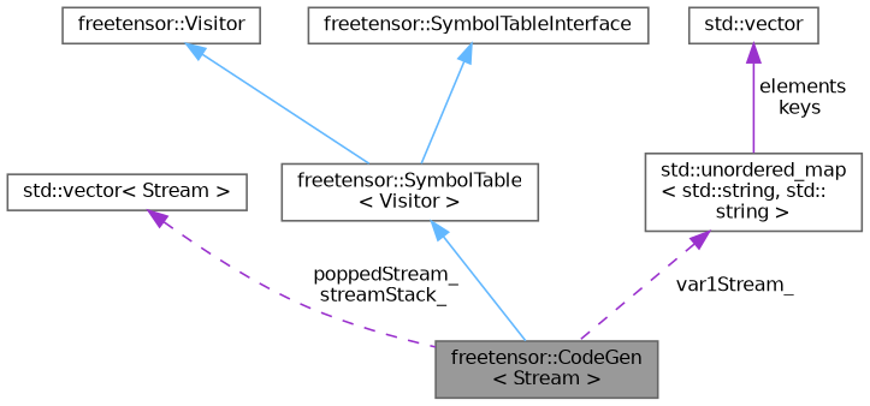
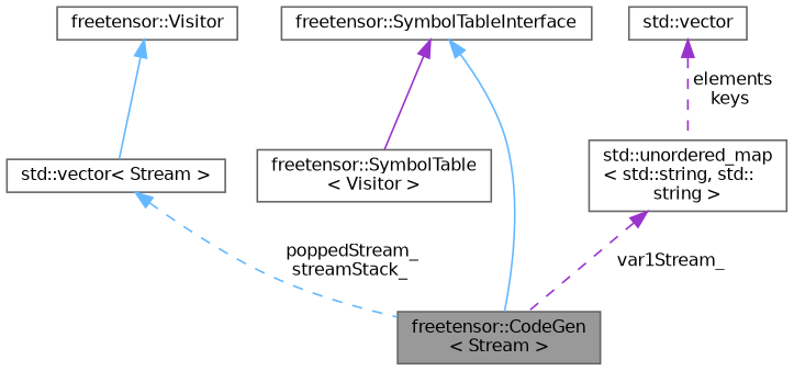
  digraph {
    rankdir=TB
    node [color=gray40 fillcolor=white fontname=Helvetica fontsize=10 shape=box style=filled]
    edge [color=steelblue1 dir=back fontname=Helvetica fontsize=10 labelfontname=Helvetica labelfontsize=10 style=solid]
    n1 [fillcolor=grey60 fontcolor=black height=0.2 label="freetensor::CodeGen\l\< Stream \>" width=0.4]
    n2 [height=0.2 label="freetensor::SymbolTable\l\< Visitor \>" width=0.4]
    n3 [height=0.2 label="freetensor::Visitor" width=0.4]
    n4 [height=0.2 label="freetensor::SymbolTableInterface" width=0.4]
    n5 [height=0.2 label="std::vector\< Stream \>" width=0.4]
    n6 [height=0.2 label="std::unordered_map\l\< std::string, std::\lstring \>" width=0.4]
    n7 [height=0.2 label="std::vector" width=0.4]
-   n2 -> n1
-   n3 -> n2
-   n4 -> n2
-   n5 -> n1 [color=darkorchid3 label=" poppedStream_\nstreamStack_" style=dashed]
+   n4 -> n1
+   n3 -> n5
+   n4 -> n2 [color=darkorchid3]
+   n5 -> n1 [label=" poppedStream_\nstreamStack_" style=dashed]
    n6 -> n1 [color=darkorchid3 label=" var1Stream_" style=dashed]
-   n7 -> n6 [color=darkorchid3 label=" elements\nkeys"]
+   n7 -> n6 [color=darkorchid3 label=" elements\nkeys" style=dashed]
  }
